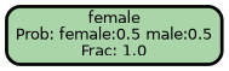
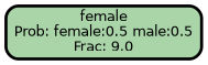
  graph {
    ranksep="0 equally"
    splines=straight
-   n1 [color=black fillcolor="#aad5a9" fontcolor=black fontname=helvetica label="female\nProb: female:0.5 male:0.5\nFrac: 1.0" penwidth=3 shape=box style="filled, rounded"]
+   n1 [color=black fillcolor="#aad5a9" fontcolor=black fontname=helvetica label="female\nProb: female:0.5 male:0.5\nFrac: 9.0" penwidth=3 shape=box style="filled, rounded"]
    subgraph sub_1 {
      rank=same
    }
  }
